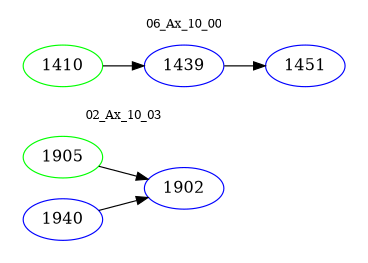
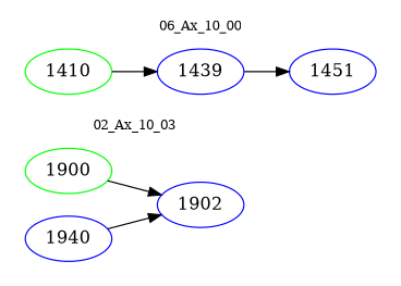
  digraph {
    rankdir=LR
    node [color=blue]
    edge [color=black]
-   n1 [color=green label=1905]
+   n1 [color=green label=1900]
    n2 [label=1902]
    n3 [label=1940]
    n4 [color=green label=1410]
    n5 [label=1439]
    n6 [label=1451]
    subgraph cluster_1 {
      color=white
      fontsize=10
      label="02_Ax_10_03"
      n1
      n2
      n3
    }
    subgraph cluster_2 {
      color=white
      fontsize=10
      label="06_Ax_10_00"
      n4
      n5
      n6
    }
    n1 -> n2
    n3 -> n2
    n4 -> n5
    n5 -> n6
  }
